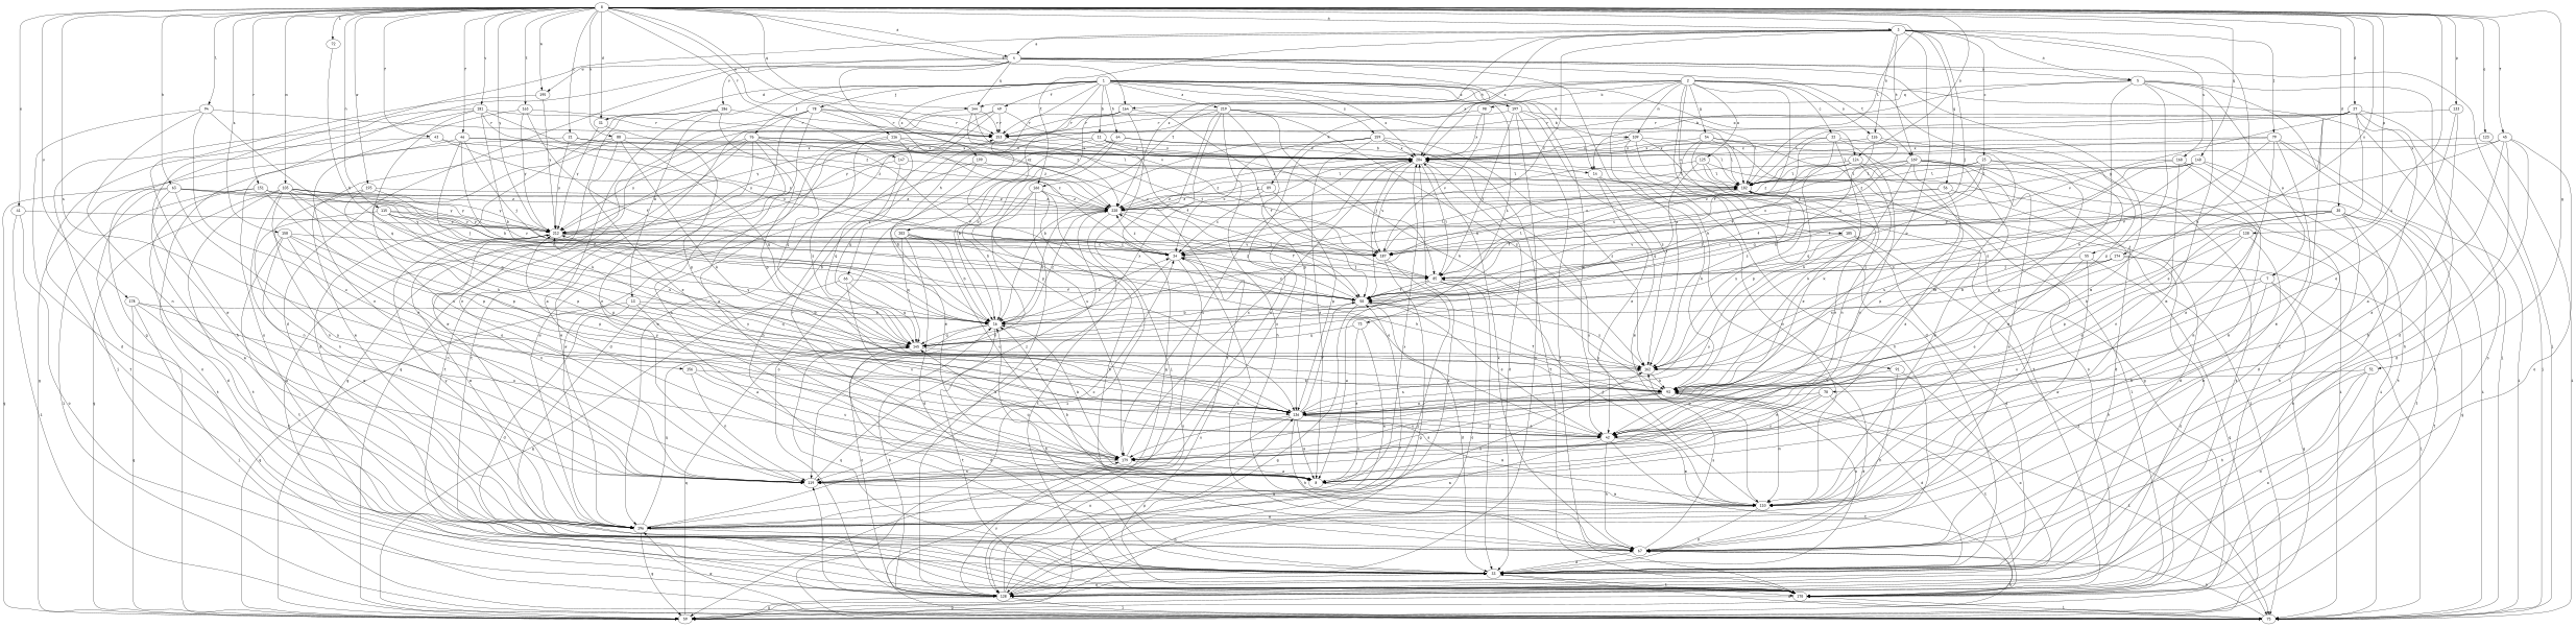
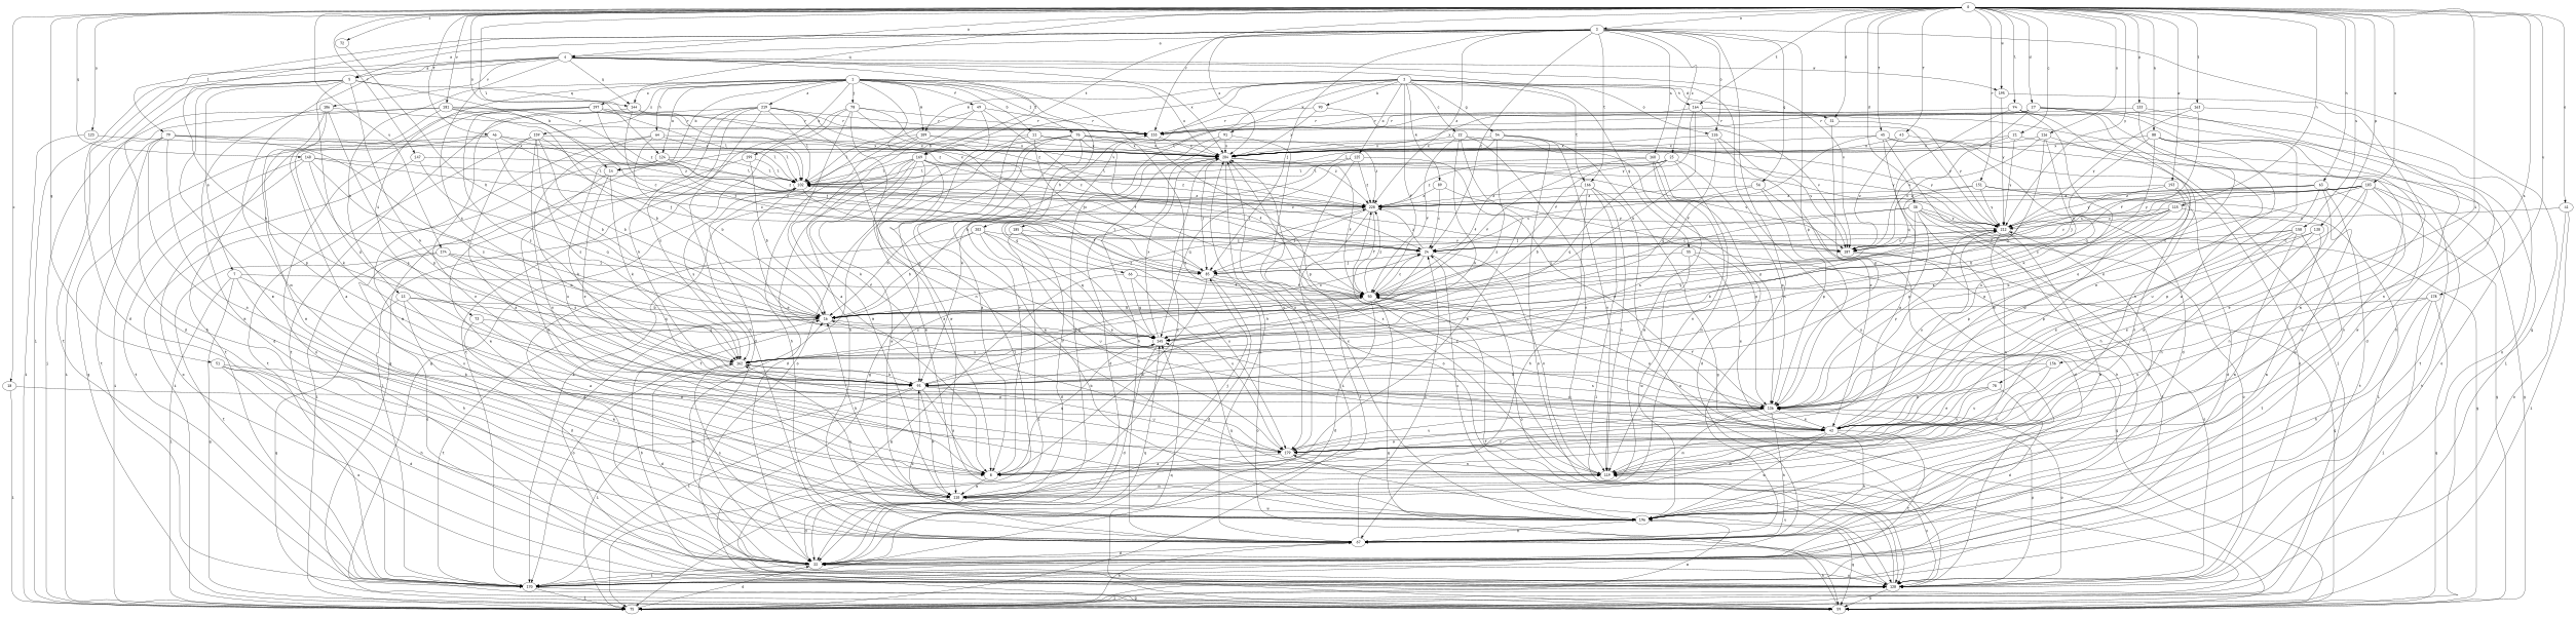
  strict digraph {
    fontname="JetBrains Mono"
    node [fontname="JetBrains Mono"]
    edge [fontname="JetBrains Mono"]
    0
    3
    4
+   18
    21
    27
    30
    31
    41
    43
    45
    46
    51
    63
    70
    72
    88
    94
    102
    103
    115
    116
    123
    124
    130
    133
    140
    144
    147
    151
    153
    156
    158
    163
    164
    174
    178
    181
    193
    195
    212
    204
    126
    166
    5
    23
    24
    56
    59
    67
    79
    85
    93
    136
    160
    169
    220
    33
    75
    110
    128
    162
    186
    187
    42
    8
    170
    50
    16
    196
    179
    145
    119
    1
    11
    13
    14
    49
    64
    66
    73
    76
    78
    109
    159
    197
    199
    202
    219
    2
    22
    54
    55
    89
    90
    91
    125
    185
    7
    0 -> 3 [label=a]
    0 -> 4 [label=a]
+   0 -> 18 [label=c]
    0 -> 21 [label=c]
    0 -> 27 [label=d]
    0 -> 30 [label=d]
    0 -> 31 [label=d]
    0 -> 41 [label=e]
    0 -> 43 [label=f]
    0 -> 45 [label=f]
    0 -> 46 [label=f]
    0 -> 51 [label=g]
    0 -> 63 [label=h]
    0 -> 70 [label=i]
    0 -> 72 [label=i]
    0 -> 88 [label=k]
    0 -> 94 [label=l]
    0 -> 102 [label=l]
    0 -> 103 [label=m]
    0 -> 115 [label=n]
    0 -> 116 [label=n]
    0 -> 123 [label=o]
    0 -> 124 [label=o]
    0 -> 130 [label=p]
    0 -> 133 [label=p]
    0 -> 140 [label=q]
    0 -> 144 [label=q]
    0 -> 147 [label=r]
    0 -> 151 [label=r]
    0 -> 153 [label=r]
    0 -> 156 [label=s]
    0 -> 158 [label=s]
    0 -> 163 [label=t]
    0 -> 164 [label=t]
    0 -> 174 [label=u]
    0 -> 178 [label=u]
    0 -> 181 [label=v]
    0 -> 193 [label=w]
    0 -> 195 [label=w]
    0 -> 212 [label=y]
    3 -> 4 [label=a]
    3 -> 204 [label=x]
    3 -> 126 [label=o]
    3 -> 166 [label=t]
    3 -> 5 [label=a]
    3 -> 23 [label=c]
    3 -> 24 [label=c]
    3 -> 56 [label=g]
    3 -> 59 [label=g]
+   3 -> 67 [label=h]
    3 -> 79 [label=j]
    3 -> 85 [label=j]
    3 -> 93 [label=k]
    3 -> 136 [label=p]
    3 -> 160 [label=s]
    3 -> 169 [label=t]
    3 -> 220 [label=z]
    4 -> 144 [label=q]
    4 -> 195 [label=w]
    4 -> 204 [label=x]
    4 -> 5 [label=a]
    4 -> 169 [label=t]
    4 -> 33 [label=d]
    4 -> 75 [label=i]
    4 -> 110 [label=m]
    4 -> 128 [label=o]
    4 -> 162 [label=s]
    4 -> 186 [label=v]
    4 -> 187 [label=v]
+   18 -> 136 [label=p]
+   18 -> 75 [label=i]
    21 -> 102 [label=l]
    21 -> 212 [label=y]
    21 -> 204 [label=x]
    21 -> 128 [label=o]
    27 -> 102 [label=l]
    27 -> 153 [label=r]
    27 -> 204 [label=x]
    27 -> 75 [label=i]
    27 -> 128 [label=o]
    27 -> 187 [label=v]
    27 -> 42 [label=e]
    27 -> 8 [label=a]
    30 -> 212 [label=y]
    30 -> 59 [label=g]
    30 -> 67 [label=h]
    30 -> 85 [label=j]
    30 -> 93 [label=k]
    30 -> 128 [label=o]
    30 -> 162 [label=s]
    30 -> 170 [label=t]
    31 -> 212 [label=y]
    31 -> 136 [label=p]
    41 -> 212 [label=y]
    41 -> 75 [label=i]
    41 -> 128 [label=o]
    43 -> 204 [label=x]
    43 -> 187 [label=v]
    43 -> 170 [label=t]
    45 -> 204 [label=x]
    45 -> 67 [label=h]
    45 -> 33 [label=d]
    45 -> 128 [label=o]
    45 -> 8 [label=a]
    45 -> 50 [label=f]
    46 -> 204 [label=x]
    46 -> 59 [label=g]
    46 -> 85 [label=j]
    46 -> 93 [label=k]
    46 -> 220 [label=z]
    46 -> 16 [label=b]
    51 -> 67 [label=h]
    51 -> 93 [label=k]
    51 -> 33 [label=d]
    51 -> 128 [label=o]
    63 -> 212 [label=y]
    63 -> 59 [label=g]
    63 -> 85 [label=j]
    63 -> 220 [label=z]
    63 -> 8 [label=a]
    63 -> 170 [label=t]
    63 -> 196 [label=w]
    70 -> 136 [label=p]
    70 -> 33 [label=d]
    70 -> 42 [label=e]
    70 -> 179 [label=u]
    72 -> 16 [label=b]
    88 -> 204 [label=x]
    88 -> 93 [label=k]
    88 -> 42 [label=e]
    88 -> 196 [label=w]
    88 -> 179 [label=u]
    88 -> 145 [label=q]
    94 -> 153 [label=r]
    94 -> 33 [label=d]
    94 -> 179 [label=u]
    94 -> 145 [label=q]
    94 -> 119 [label=n]
    102 -> 220 [label=z]
    102 -> 75 [label=i]
    102 -> 162 [label=s]
    102 -> 42 [label=e]
    102 -> 50 [label=f]
    103 -> 212 [label=y]
    103 -> 24 [label=c]
    103 -> 59 [label=g]
    103 -> 93 [label=k]
    103 -> 136 [label=p]
    103 -> 220 [label=z]
    103 -> 187 [label=v]
    103 -> 42 [label=e]
    103 -> 170 [label=t]
    103 -> 119 [label=n]
    115 -> 212 [label=y]
    115 -> 136 [label=p]
    115 -> 162 [label=s]
    115 -> 187 [label=v]
    115 -> 16 [label=b]
    115 -> 119 [label=n]
    116 -> 204 [label=x]
    116 -> 162 [label=s]
    116 -> 187 [label=v]
    116 -> 196 [label=w]
    116 -> 145 [label=q]
    123 -> 204 [label=x]
    123 -> 75 [label=i]
    124 -> 102 [label=l]
    124 -> 24 [label=c]
    124 -> 93 [label=k]
    124 -> 220 [label=z]
    124 -> 75 [label=i]
    130 -> 24 [label=c]
    130 -> 136 [label=p]
    130 -> 42 [label=e]
    130 -> 196 [label=w]
    133 -> 153 [label=r]
    133 -> 67 [label=h]
    133 -> 42 [label=e]
    140 -> 102 [label=l]
    140 -> 24 [label=c]
    140 -> 75 [label=i]
    140 -> 162 [label=s]
    140 -> 170 [label=t]
    140 -> 16 [label=b]
    144 -> 153 [label=r]
    144 -> 85 [label=j]
    144 -> 220 [label=z]
    144 -> 119 [label=n]
    147 -> 102 [label=l]
    147 -> 128 [label=o]
    147 -> 145 [label=q]
    151 -> 212 [label=y]
    151 -> 136 [label=p]
    151 -> 220 [label=z]
    151 -> 33 [label=d]
    151 -> 75 [label=i]
    153 -> 204 [label=x]
    153 -> 136 [label=p]
    156 -> 93 [label=k]
    156 -> 179 [label=u]
    156 -> 119 [label=n]
    158 -> 24 [label=c]
    158 -> 136 [label=p]
    158 -> 42 [label=e]
    158 -> 170 [label=t]
    158 -> 196 [label=w]
    158 -> 119 [label=n]
    163 -> 153 [label=r]
    163 -> 212 [label=y]
    163 -> 50 [label=f]
    163 -> 119 [label=n]
    164 -> 153 [label=r]
    164 -> 212 [label=y]
    164 -> 75 [label=i]
    164 -> 50 [label=f]
    164 -> 16 [label=b]
    174 -> 85 [label=j]
    174 -> 128 [label=o]
    174 -> 162 [label=s]
    174 -> 170 [label=t]
    174 -> 16 [label=b]
    178 -> 59 [label=g]
    178 -> 67 [label=h]
    178 -> 75 [label=i]
    178 -> 16 [label=b]
    178 -> 179 [label=u]
    181 -> 153 [label=r]
    181 -> 24 [label=c]
    181 -> 67 [label=h]
    181 -> 136 [label=p]
    181 -> 220 [label=z]
    181 -> 75 [label=i]
    181 -> 16 [label=b]
    193 -> 136 [label=p]
    193 -> 220 [label=z]
    193 -> 50 [label=f]
    193 -> 119 [label=n]
    195 -> 212 [label=y]
    195 -> 196 [label=w]
    212 -> 24 [label=c]
    212 -> 187 [label=v]
    212 -> 196 [label=w]
    212 -> 119 [label=n]
    204 -> 102 [label=l]
    204 -> 85 [label=j]
    204 -> 33 [label=d]
    204 -> 187 [label=v]
    204 -> 50 [label=f]
    204 -> 179 [label=u]
    126 -> 204 [label=x]
    126 -> 187 [label=v]
    126 -> 42 [label=e]
    126 -> 145 [label=q]
    166 -> 67 [label=h]
    166 -> 220 [label=z]
    166 -> 75 [label=i]
    166 -> 128 [label=o]
    166 -> 16 [label=b]
    166 -> 119 [label=n]
    5 -> 144 [label=q]
    5 -> 93 [label=k]
    5 -> 136 [label=p]
    5 -> 33 [label=d]
    5 -> 110 [label=m]
    5 -> 170 [label=t]
    5 -> 14 [label=b]
    5 -> 7 [label=a]
    23 -> 102 [label=l]
    23 -> 136 [label=p]
    23 -> 220 [label=z]
    23 -> 110 [label=m]
    23 -> 50 [label=f]
    23 -> 145 [label=q]
    24 -> 85 [label=j]
    24 -> 93 [label=k]
    24 -> 220 [label=z]
    24 -> 128 [label=o]
    24 -> 119 [label=n]
    56 -> 24 [label=c]
    56 -> 136 [label=p]
    56 -> 220 [label=z]
    56 -> 33 [label=d]
    59 -> 67 [label=h]
    59 -> 145 [label=q]
    67 -> 204 [label=x]
    67 -> 24 [label=c]
    67 -> 93 [label=k]
    67 -> 33 [label=d]
    67 -> 162 [label=s]
    79 -> 102 [label=l]
    79 -> 204 [label=x]
    79 -> 75 [label=i]
    79 -> 110 [label=m]
    79 -> 162 [label=s]
    79 -> 8 [label=a]
    79 -> 170 [label=t]
    85 -> 102 [label=l]
    85 -> 33 [label=d]
    85 -> 128 [label=o]
    85 -> 8 [label=a]
    85 -> 50 [label=f]
    93 -> 136 [label=p]
    93 -> 75 [label=i]
    93 -> 110 [label=m]
    93 -> 8 [label=a]
    93 -> 170 [label=t]
    93 -> 50 [label=f]
    93 -> 179 [label=u]
    136 -> 212 [label=y]
    136 -> 67 [label=h]
    136 -> 110 [label=m]
    136 -> 128 [label=o]
    136 -> 162 [label=s]
    136 -> 42 [label=e]
    136 -> 8 [label=a]
    136 -> 50 [label=f]
    136 -> 179 [label=u]
    160 -> 102 [label=l]
    160 -> 33 [label=d]
    160 -> 110 [label=m]
    160 -> 50 [label=f]
    160 -> 119 [label=n]
    169 -> 102 [label=l]
    169 -> 93 [label=k]
    169 -> 220 [label=z]
    169 -> 33 [label=d]
    169 -> 110 [label=m]
    169 -> 187 [label=v]
    169 -> 8 [label=a]
    169 -> 170 [label=t]
    169 -> 196 [label=w]
    220 -> 212 [label=y]
    220 -> 85 [label=j]
    220 -> 170 [label=t]
    220 -> 50 [label=f]
    220 -> 16 [label=b]
    33 -> 128 [label=o]
    33 -> 170 [label=t]
    33 -> 16 [label=b]
    33 -> 145 [label=q]
    75 -> 67 [label=h]
    75 -> 33 [label=d]
    75 -> 196 [label=w]
    110 -> 204 [label=x]
    110 -> 85 [label=j]
    110 -> 33 [label=d]
    110 -> 16 [label=b]
    110 -> 196 [label=w]
-   128 -> 204 [label=x]
+   91 -> 204 [label=x]
    128 -> 59 [label=g]
    128 -> 136 [label=p]
    128 -> 75 [label=i]
    128 -> 50 [label=f]
    128 -> 16 [label=b]
    128 -> 179 [label=u]
    128 -> 119 [label=n]
    162 -> 93 [label=k]
    162 -> 33 [label=d]
    186 -> 153 [label=r]
    186 -> 136 [label=p]
    186 -> 33 [label=d]
    186 -> 8 [label=a]
    186 -> 196 [label=w]
    187 -> 102 [label=l]
    187 -> 59 [label=g]
    187 -> 128 [label=o]
    42 -> 212 [label=y]
    42 -> 67 [label=h]
    42 -> 110 [label=m]
    42 -> 170 [label=t]
    42 -> 196 [label=w]
    42 -> 179 [label=u]
    8 -> 153 [label=r]
    8 -> 110 [label=m]
    8 -> 145 [label=q]
    170 -> 102 [label=l]
    170 -> 59 [label=g]
    170 -> 75 [label=i]
    50 -> 24 [label=c]
    50 -> 59 [label=g]
    50 -> 220 [label=z]
    50 -> 33 [label=d]
    50 -> 162 [label=s]
    50 -> 42 [label=e]
    50 -> 16 [label=b]
    16 -> 24 [label=c]
    16 -> 220 [label=z]
    16 -> 128 [label=o]
    16 -> 170 [label=t]
    16 -> 145 [label=q]
    196 -> 212 [label=y]
    196 -> 204 [label=x]
    196 -> 24 [label=c]
    196 -> 59 [label=g]
    196 -> 67 [label=h]
    196 -> 162 [label=s]
    196 -> 145 [label=q]
    179 -> 204 [label=x]
    179 -> 8 [label=a]
    179 -> 16 [label=b]
    179 -> 119 [label=n]
    145 -> 212 [label=y]
    145 -> 204 [label=x]
    145 -> 33 [label=d]
    145 -> 162 [label=s]
    119 -> 204 [label=x]
    119 -> 220 [label=z]
    119 -> 110 [label=m]
    1 -> 31 [label=d]
    1 -> 124 [label=o]
    1 -> 204 [label=x]
    1 -> 42 [label=e]
    1 -> 11 [label=b]
    1 -> 13 [label=b]
    1 -> 14 [label=b]
    1 -> 49 [label=f]
    1 -> 64 [label=h]
    1 -> 66 [label=h]
    1 -> 73 [label=i]
    1 -> 76 [label=j]
    1 -> 78 [label=j]
    1 -> 109 [label=m]
    1 -> 159 [label=s]
    1 -> 197 [label=x]
    1 -> 199 [label=x]
    1 -> 202 [label=x]
    1 -> 219 [label=z]
    11 -> 212 [label=y]
    11 -> 204 [label=x]
    11 -> 85 [label=j]
    11 -> 128 [label=o]
    11 -> 14 [label=b]
    13 -> 59 [label=g]
    13 -> 33 [label=d]
    13 -> 8 [label=a]
    13 -> 16 [label=b]
    13 -> 145 [label=q]
    14 -> 93 [label=k]
    14 -> 110 [label=m]
    14 -> 42 [label=e]
    49 -> 153 [label=r]
    49 -> 67 [label=h]
    49 -> 33 [label=d]
    49 -> 50 [label=f]
    49 -> 196 [label=w]
    64 -> 102 [label=l]
    64 -> 204 [label=x]
    64 -> 110 [label=m]
    64 -> 16 [label=b]
    64 -> 179 [label=u]
    66 -> 59 [label=g]
    66 -> 50 [label=f]
    66 -> 179 [label=u]
    66 -> 145 [label=q]
    73 -> 8 [label=a]
    73 -> 196 [label=w]
    73 -> 145 [label=q]
    76 -> 212 [label=y]
    76 -> 204 [label=x]
    76 -> 59 [label=g]
    76 -> 220 [label=z]
    76 -> 8 [label=a]
    76 -> 170 [label=t]
    76 -> 50 [label=f]
    76 -> 196 [label=w]
    76 -> 145 [label=q]
    78 -> 153 [label=r]
    78 -> 24 [label=c]
    78 -> 59 [label=g]
    78 -> 220 [label=z]
    78 -> 8 [label=a]
    78 -> 170 [label=t]
    78 -> 119 [label=n]
    109 -> 102 [label=l]
    109 -> 204 [label=x]
    109 -> 67 [label=h]
    109 -> 220 [label=z]
    109 -> 110 [label=m]
-   109 -> 170 [label=t]
    159 -> 204 [label=x]
    159 -> 24 [label=c]
    159 -> 162 [label=s]
    159 -> 8 [label=a]
    159 -> 170 [label=t]
    159 -> 16 [label=b]
    159 -> 119 [label=n]
    197 -> 102 [label=l]
    197 -> 153 [label=r]
    197 -> 85 [label=j]
    197 -> 128 [label=o]
    197 -> 162 [label=s]
    197 -> 170 [label=t]
    199 -> 102 [label=l]
    199 -> 16 [label=b]
    199 -> 196 [label=w]
    202 -> 24 [label=c]
    202 -> 33 [label=d]
    202 -> 42 [label=e]
    202 -> 16 [label=b]
    202 -> 179 [label=u]
    202 -> 145 [label=q]
    219 -> 102 [label=l]
    219 -> 153 [label=r]
    219 -> 212 [label=y]
    219 -> 59 [label=g]
    219 -> 67 [label=h]
    219 -> 93 [label=k]
    219 -> 136 [label=p]
    219 -> 162 [label=s]
    219 -> 170 [label=t]
    2 -> 164 [label=t]
    2 -> 126 [label=o]
    2 -> 166 [label=t]
    2 -> 33 [label=d]
    2 -> 75 [label=i]
    2 -> 50 [label=f]
    2 -> 109 [label=m]
    2 -> 22 [label=c]
    2 -> 54 [label=g]
    2 -> 55 [label=g]
    2 -> 89 [label=k]
    2 -> 90 [label=k]
    2 -> 91 [label=k]
    2 -> 125 [label=o]
    2 -> 185 [label=v]
    22 -> 204 [label=x]
    22 -> 93 [label=k]
    22 -> 136 [label=p]
    22 -> 110 [label=m]
    22 -> 50 [label=f]
    22 -> 119 [label=n]
    54 -> 204 [label=x]
    54 -> 59 [label=g]
    54 -> 128 [label=o]
    54 -> 162 [label=s]
    54 -> 16 [label=b]
    54 -> 119 [label=n]
    55 -> 59 [label=g]
    55 -> 85 [label=j]
    55 -> 42 [label=e]
    55 -> 196 [label=w]
    89 -> 24 [label=c]
    89 -> 136 [label=p]
    89 -> 220 [label=z]
    90 -> 153 [label=r]
    90 -> 204 [label=x]
    90 -> 187 [label=v]
    91 -> 67 [label=h]
    91 -> 93 [label=k]
    91 -> 128 [label=o]
    125 -> 102 [label=l]
    125 -> 220 [label=z]
    125 -> 75 [label=i]
    125 -> 42 [label=e]
    125 -> 145 [label=q]
    185 -> 33 [label=d]
    185 -> 75 [label=i]
    185 -> 187 [label=v]
    185 -> 179 [label=u]
    7 -> 59 [label=g]
    7 -> 67 [label=h]
    7 -> 75 [label=i]
    7 -> 50 [label=f]
    7 -> 179 [label=u]
  }
